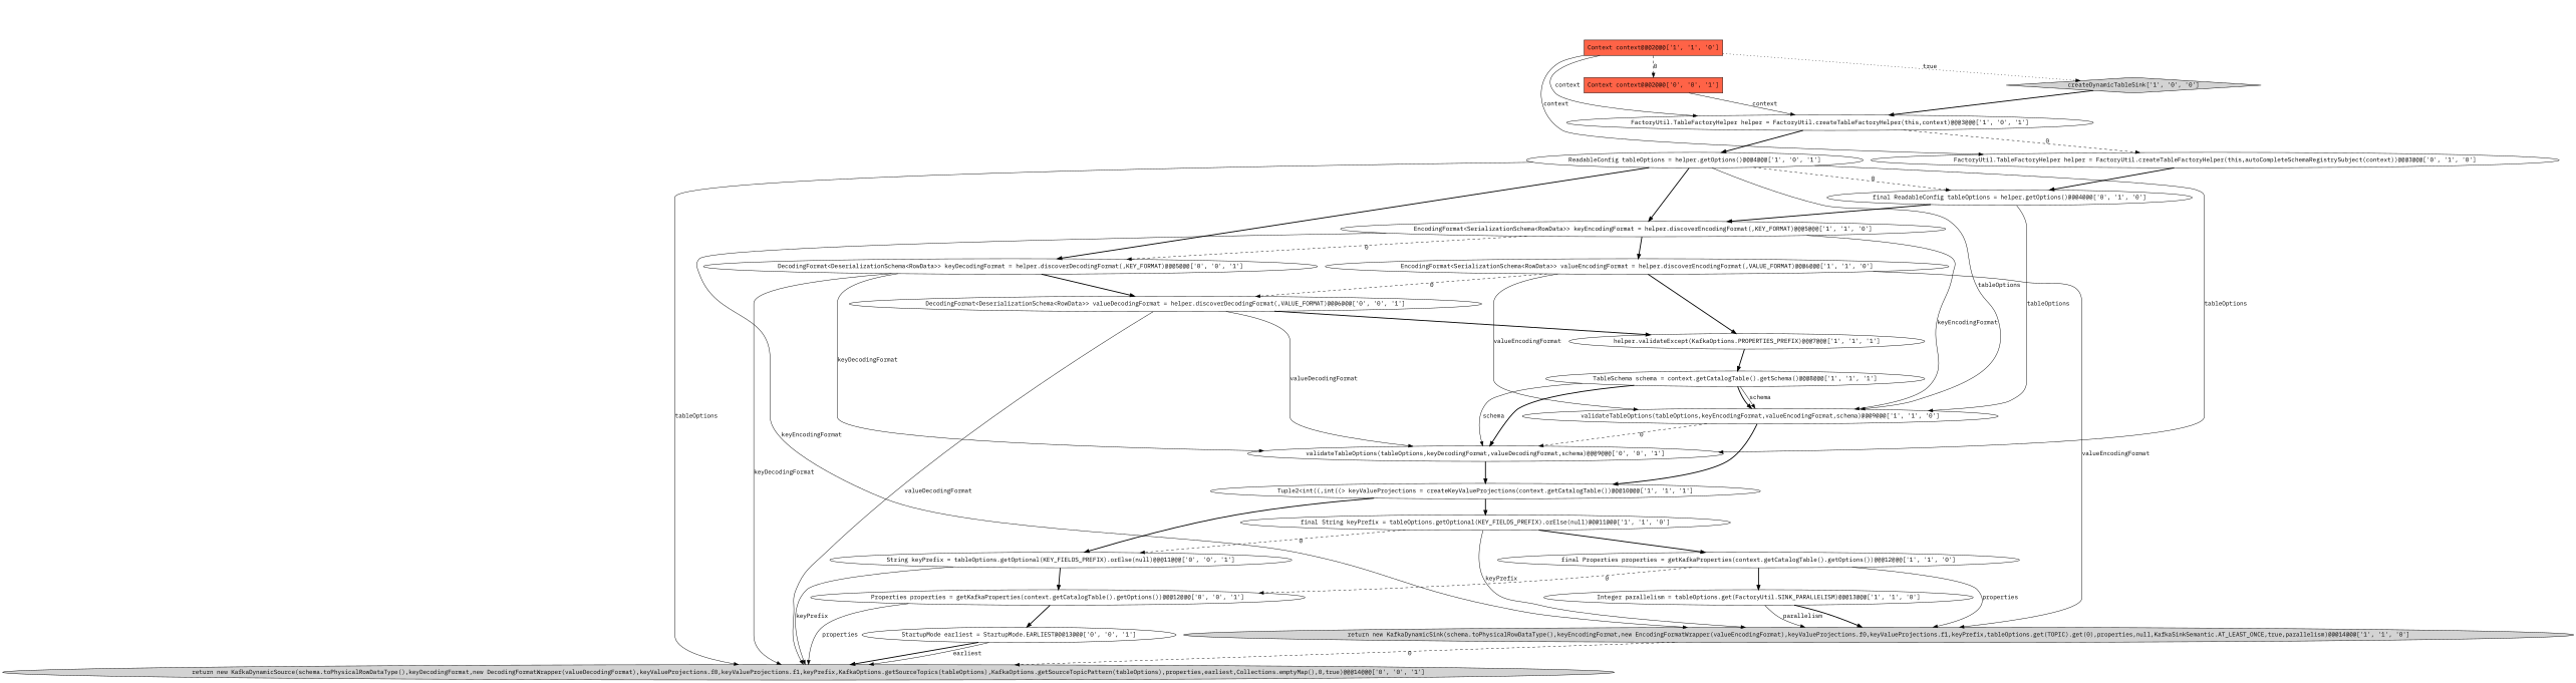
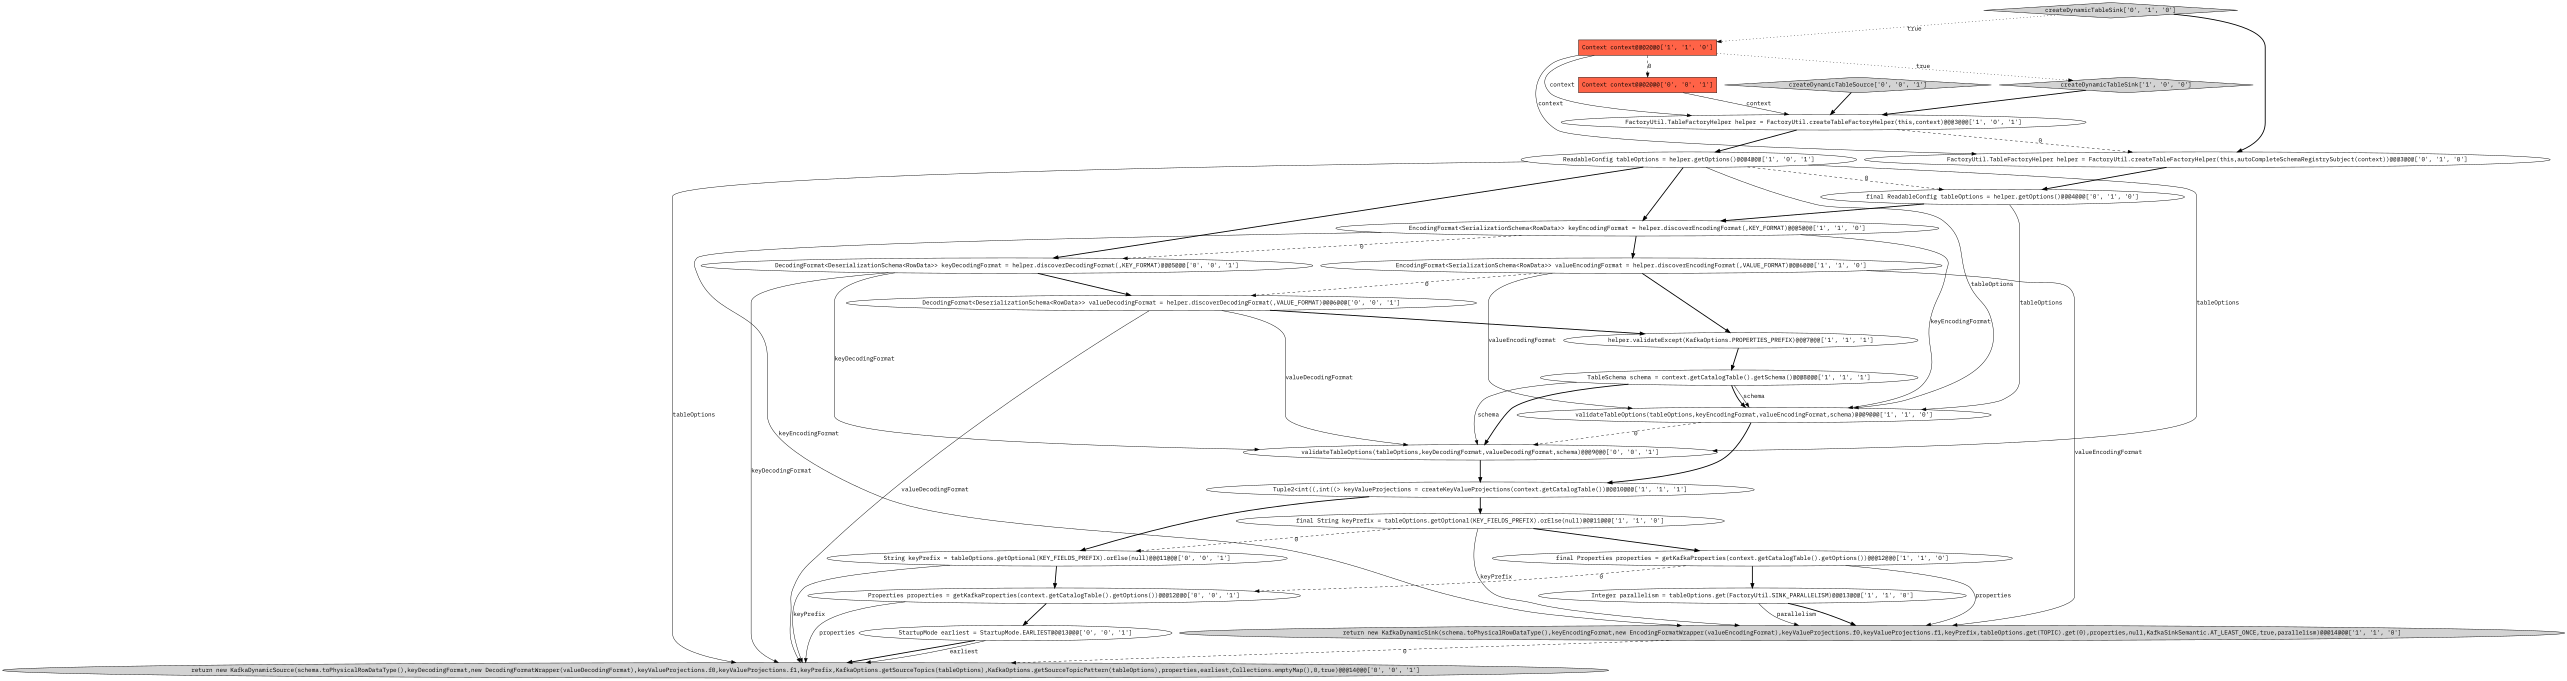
  digraph {
    fontname="IBM Plex Mono"
    node [fillcolor=white fontname="IBM Plex Mono" shape=ellipse style=filled]
    edge [fontname="IBM Plex Mono" style=bold]
+   n1 [fillcolor=lightgray label="createDynamicTableSource['0', '0', '1']" shape=diamond]
    n2 [label="FactoryUtil.TableFactoryHelper helper = FactoryUtil.createTableFactoryHelper(this,context)@@@3@@@['1', '0', '1']"]
    n3 [label="FactoryUtil.TableFactoryHelper helper = FactoryUtil.createTableFactoryHelper(this,autoCompleteSchemaRegistrySubject(context))@@@3@@@['0', '1', '0']"]
    n4 [label="ReadableConfig tableOptions = helper.getOptions()@@@4@@@['1', '0', '1']"]
    n5 [fillcolor=tomato label="Context context@@@2@@@['0', '0', '1']" shape=box]
    n6 [fillcolor=lightgray label="return new KafkaDynamicSource(schema.toPhysicalRowDataType(),keyDecodingFormat,new DecodingFormatWrapper(valueDecodingFormat),keyValueProjections.f0,keyValueProjections.f1,keyPrefix,KafkaOptions.getSourceTopics(tableOptions),KafkaOptions.getSourceTopicPattern(tableOptions),properties,earliest,Collections.emptyMap(),0,true)@@@14@@@['0', '0', '1']"]
    n7 [label="String keyPrefix = tableOptions.getOptional(KEY_FIELDS_PREFIX).orElse(null)@@@11@@@['0', '0', '1']"]
    n8 [label="Properties properties = getKafkaProperties(context.getCatalogTable().getOptions())@@@12@@@['0', '0', '1']"]
    n9 [label="StartupMode earliest = StartupMode.EARLIEST@@@13@@@['0', '0', '1']"]
    n10 [label="Tuple2<int((,int((> keyValueProjections = createKeyValueProjections(context.getCatalogTable())@@@10@@@['1', '1', '1']"]
    n11 [label="final String keyPrefix = tableOptions.getOptional(KEY_FIELDS_PREFIX).orElse(null)@@@11@@@['1', '1', '0']"]
    n12 [label="final Properties properties = getKafkaProperties(context.getCatalogTable().getOptions())@@@12@@@['1', '1', '0']"]
    n13 [fillcolor=lightgray label="return new KafkaDynamicSink(schema.toPhysicalRowDataType(),keyEncodingFormat,new EncodingFormatWrapper(valueEncodingFormat),keyValueProjections.f0,keyValueProjections.f1,keyPrefix,tableOptions.get(TOPIC).get(0),properties,null,KafkaSinkSemantic.AT_LEAST_ONCE,true,parallelism)@@@14@@@['1', '1', '0']"]
    n14 [label="validateTableOptions(tableOptions,keyDecodingFormat,valueDecodingFormat,schema)@@@9@@@['0', '0', '1']"]
    n15 [label="DecodingFormat<DeserializationSchema<RowData>> valueDecodingFormat = helper.discoverDecodingFormat(,VALUE_FORMAT)@@@6@@@['0', '0', '1']"]
    n16 [label="helper.validateExcept(KafkaOptions.PROPERTIES_PREFIX)@@@7@@@['1', '1', '1']"]
    n17 [label="TableSchema schema = context.getCatalogTable().getSchema()@@@8@@@['1', '1', '1']"]
    n18 [label="final ReadableConfig tableOptions = helper.getOptions()@@@4@@@['0', '1', '0']"]
    n19 [label="DecodingFormat<DeserializationSchema<RowData>> keyDecodingFormat = helper.discoverDecodingFormat(,KEY_FORMAT)@@@5@@@['0', '0', '1']"]
    n20 [label="EncodingFormat<SerializationSchema<RowData>> keyEncodingFormat = helper.discoverEncodingFormat(,KEY_FORMAT)@@@5@@@['1', '1', '0']"]
    n21 [label="validateTableOptions(tableOptions,keyEncodingFormat,valueEncodingFormat,schema)@@@9@@@['1', '1', '0']"]
    n22 [label="Integer parallelism = tableOptions.get(FactoryUtil.SINK_PARALLELISM)@@@13@@@['1', '1', '0']"]
    n23 [label="EncodingFormat<SerializationSchema<RowData>> valueEncodingFormat = helper.discoverEncodingFormat(,VALUE_FORMAT)@@@6@@@['1', '1', '0']"]
    n24 [fillcolor=lightgray label="createDynamicTableSink['1', '0', '0']" shape=diamond]
    n25 [fillcolor=tomato label="Context context@@@2@@@['1', '1', '0']" shape=box]
+   n26 [fillcolor=lightgray label="createDynamicTableSink['0', '1', '0']" shape=diamond]
+   n1 -> n2
    n2 -> n3 [label=0 style=dashed]
    n2 -> n4
    n3 -> n18
    n4 -> n6 [label=tableOptions style=solid]
    n4 -> n14 [label=tableOptions style=solid]
    n4 -> n18 [label=0 style=dashed]
    n4 -> n19
    n4 -> n20
    n4 -> n21 [label=tableOptions style=solid]
    n5 -> n2 [label=context style=solid]
    n7 -> n6 [label=keyPrefix style=solid]
    n7 -> n8
    n8 -> n6 [label=properties style=solid]
    n8 -> n9
    n9 -> n6
    n9 -> n6 [label=earliest style=solid]
    n10 -> n7
    n10 -> n11
    n11 -> n7 [label=0 style=dashed]
    n11 -> n12
    n11 -> n13 [label=keyPrefix style=solid]
    n12 -> n8 [label=0 style=dashed]
    n12 -> n13 [label=properties style=solid]
    n12 -> n22
    n13 -> n6 [label=0 style=dashed]
    n14 -> n10
    n15 -> n6 [label=valueDecodingFormat style=solid]
    n15 -> n14 [label=valueDecodingFormat style=solid]
    n15 -> n16
    n16 -> n17
    n17 -> n14 [label=schema style=solid]
    n17 -> n14
    n17 -> n21 [label=schema style=solid]
    n17 -> n21
    n18 -> n20
    n18 -> n21 [label=tableOptions style=solid]
    n19 -> n6 [label=keyDecodingFormat style=solid]
    n19 -> n14 [label=keyDecodingFormat style=solid]
    n19 -> n15
    n20 -> n13 [label=keyEncodingFormat style=solid]
    n20 -> n19 [label=0 style=dashed]
    n20 -> n21 [label=keyEncodingFormat style=solid]
    n20 -> n23
    n21 -> n10
    n21 -> n14 [label=0 style=dashed]
    n22 -> n13
    n22 -> n13 [label=parallelism style=solid]
    n23 -> n13 [label=valueEncodingFormat style=solid]
    n23 -> n15 [label=0 style=dashed]
    n23 -> n16
    n23 -> n21 [label=valueEncodingFormat style=solid]
    n24 -> n2
    n25 -> n2 [label=context style=solid]
    n25 -> n3 [label=context style=solid]
    n25 -> n5 [label=0 style=dashed]
    n25 -> n24 [label=true style=dotted]
+   n26 -> n3
+   n26 -> n25 [label=true style=dotted]
  }
